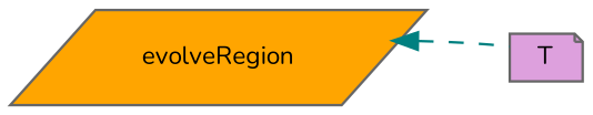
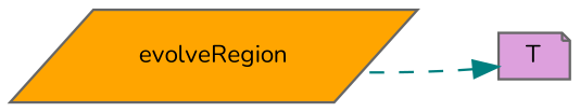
  digraph {
    rankdir=RL
    fontname=Nunito
    node [fontname=Nunito fontsize=10 style=filled]
    n1 [color=gray40 fillcolor=plum fontcolor=black height=0.2 label=T shape=note width=0.4]
    n2 [color=grey40 fillcolor=orange height=0.2 label=evolveRegion shape=parallelogram width=0.4]
-   n2 -> n1 [color=teal dir=back fontname=Nunito fontsize=10 labelfontname=Helvetica labelfontsize=10 style=dashed]
+   n1 -> n2 [color=teal dir=back fontname=Nunito fontsize=10 labelfontname=Helvetica labelfontsize=10 style=dashed]
  }
